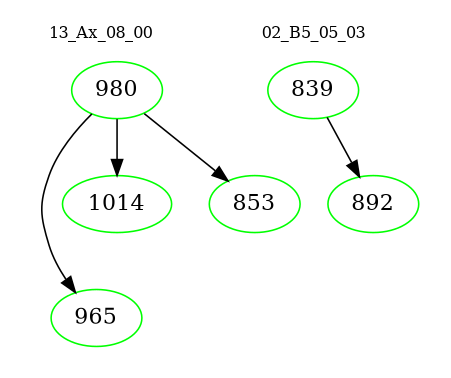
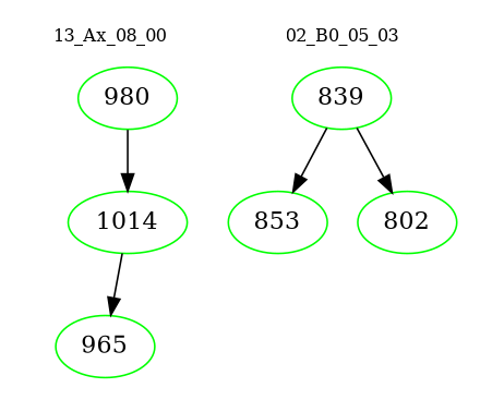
  digraph {
    node [color=green]
    edge [color=black]
    n1 [label=980]
    n2 [label=965]
    n3 [label=1014]
    n4 [label=839]
    n5 [label=853]
-   n6 [label=892]
+   n6 [label=802]
    subgraph cluster_1 {
      color=white
      fontsize=10
      label="13_Ax_08_00"
      n1
      n2
      n3
    }
    subgraph cluster_2 {
      color=white
      fontsize=10
-     label="02_B5_05_03"
+     label="02_B0_05_03"
      n4
      n5
      n6
    }
-   n1 -> n2
+   n3 -> n2
    n1 -> n3
-   n1 -> n5
+   n4 -> n5
    n4 -> n6
  }
